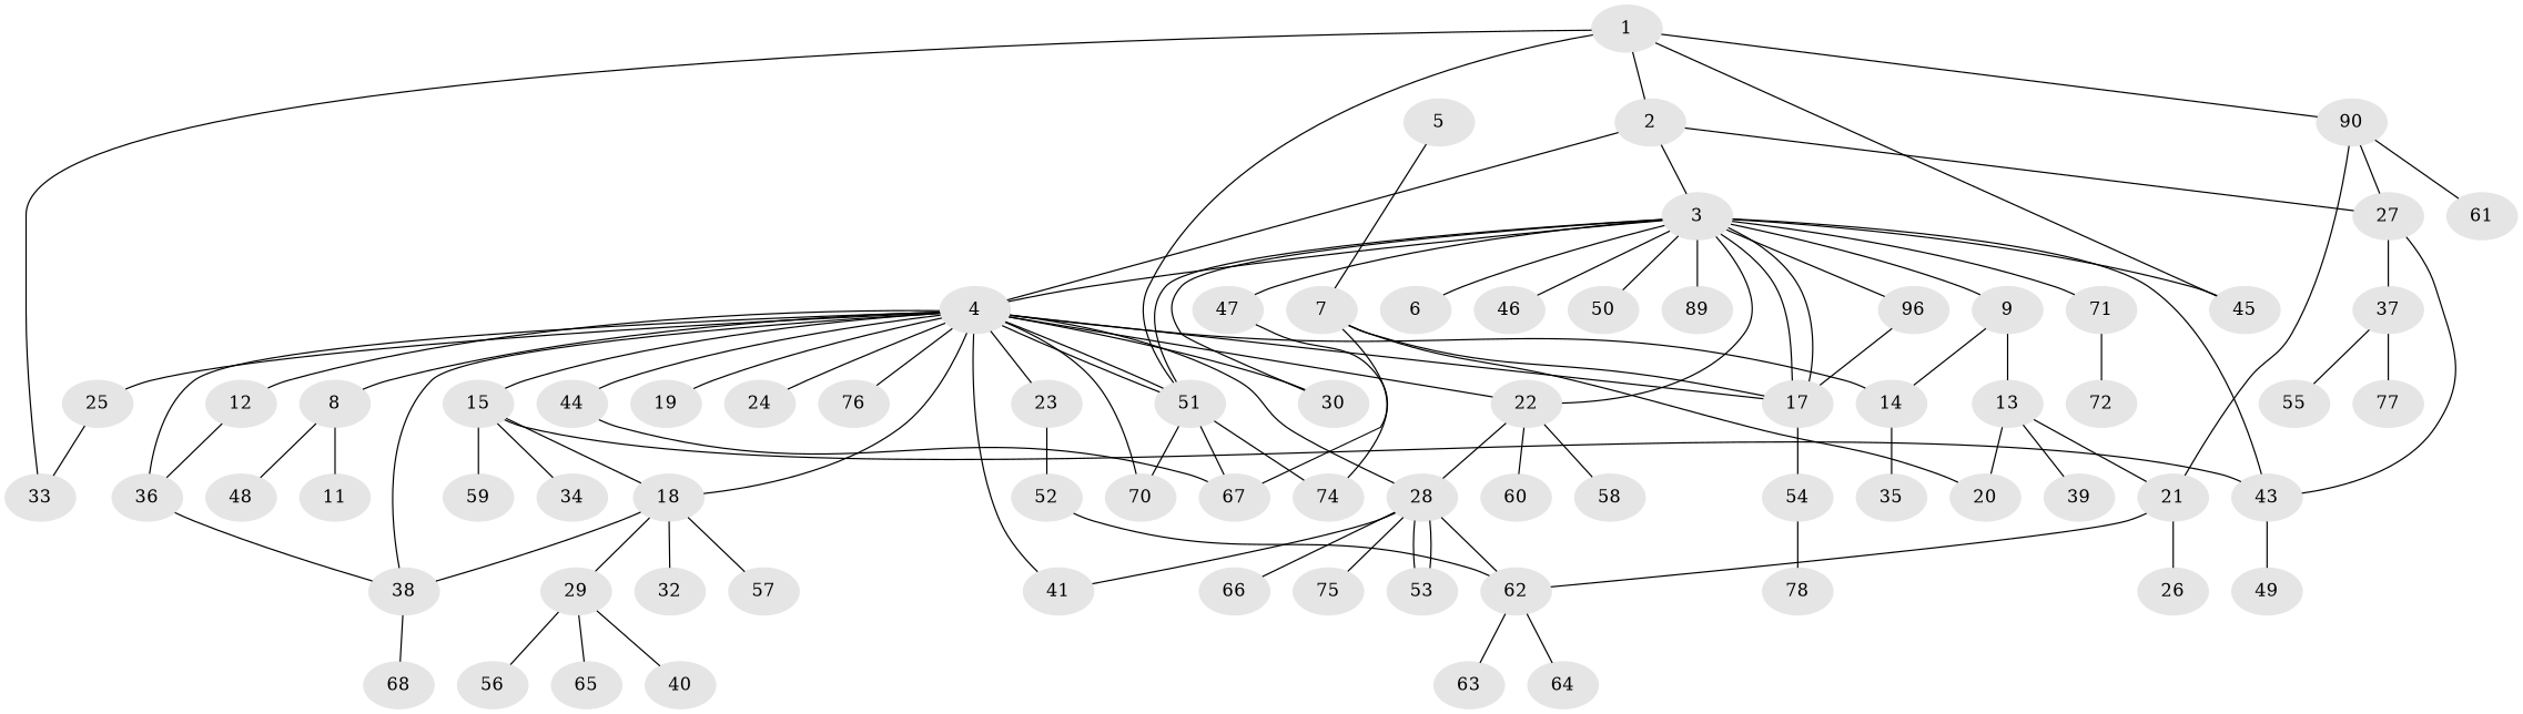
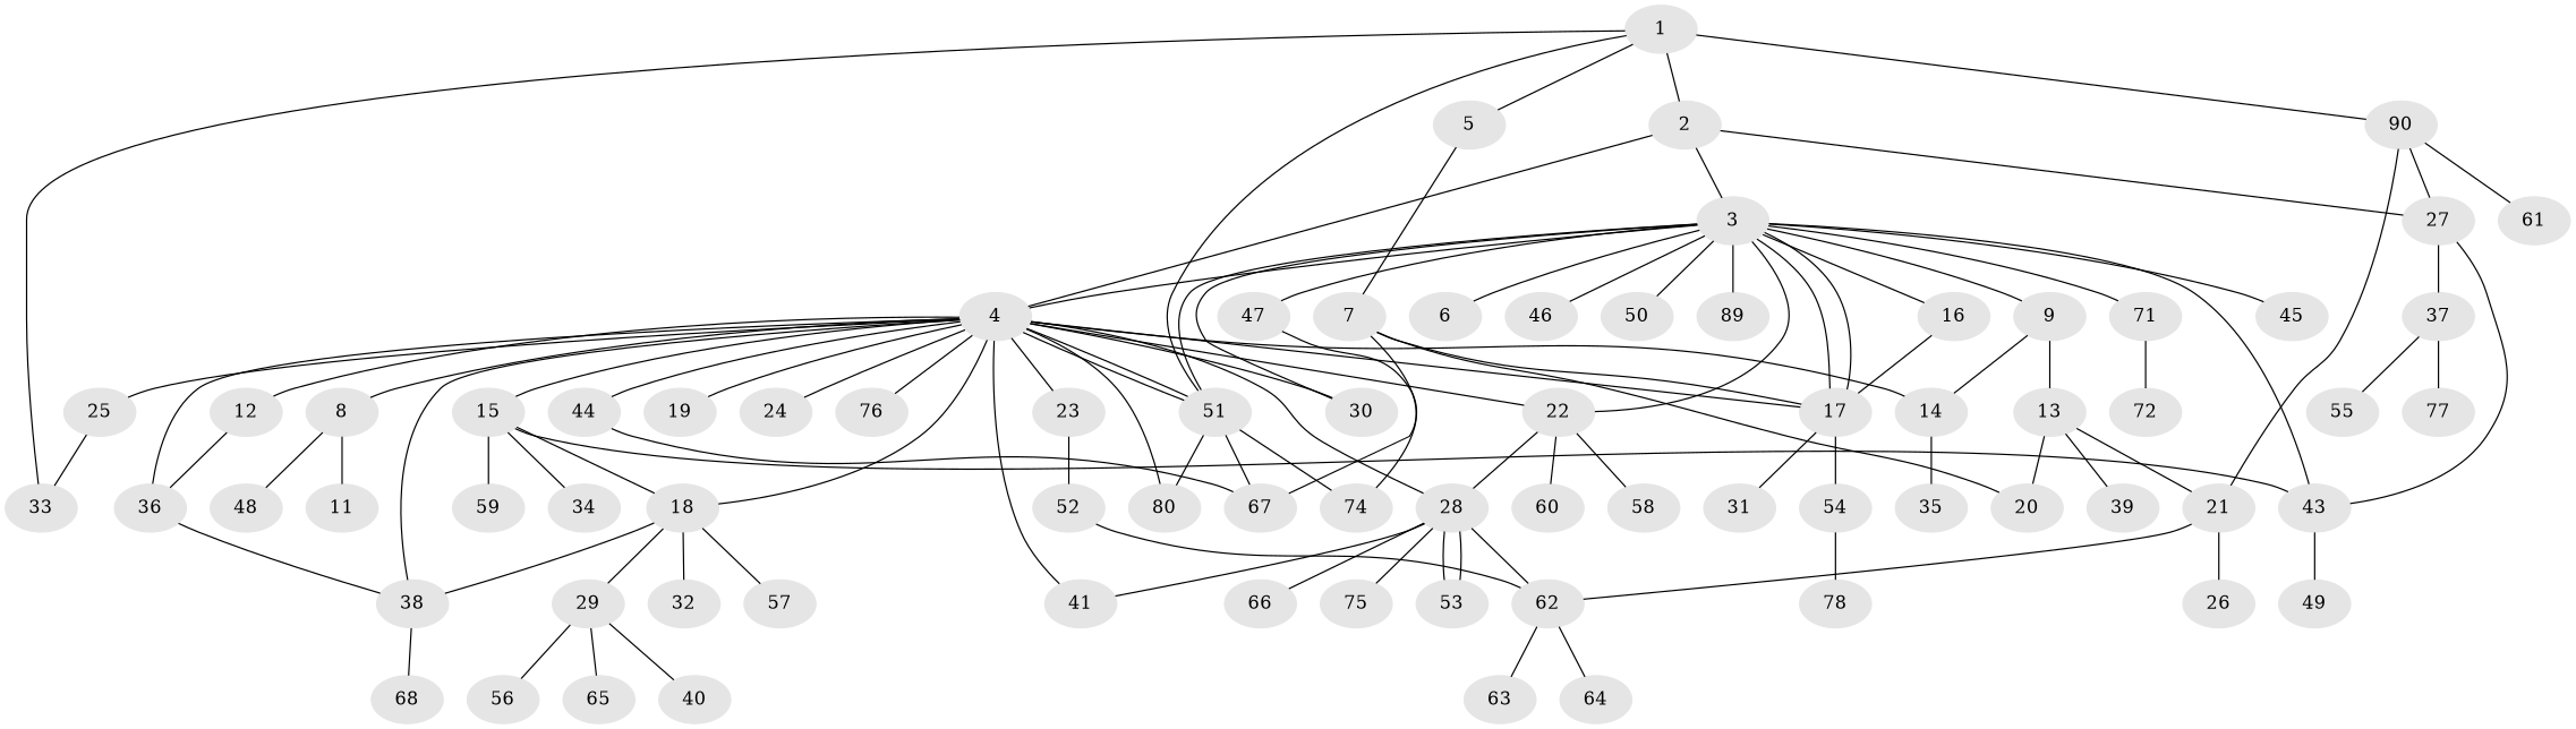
  graph {
    fontname="DejaVu Serif"
    node [color=gray90 fontname="DejaVu Serif" style=filled]
    edge [fontname="DejaVu Serif"]
    1
    2
    5
    n4 [label=90]
    51
    33
    3
    4
    27
    7
    21
    61
    25
-   70
+   70 [label=80]
    67
    74
    6
    9
-   16 [label=96]
+   16
    17
    22
    30
    43
    45
    46
    47
    50
    n28 [label=89]
    71
    8
    12
    14
    15
    18
    19
    23
    24
    28
    36
    38
    41
    44
    76
    37
    13
+   31
    54
    58
    60
    49
    72
    11
    48
    35
    34
    59
    29
    32
    57
    52
    62
    53
    66
    75
    68
    20
    39
    26
    n69 [label=78]
    40
    56
    65
    63
    64
    55
    77
    1 -- 2
-   1 -- 45
+   1 -- 5
    1 -- n4
    1 -- 51
    1 -- 33
    2 -- 3
    2 -- 4
    2 -- 27
    5 -- 7
    n4 -- 27
    n4 -- 21
    n4 -- 61
    51 -- 70
    51 -- 67
    51 -- 74
    3 -- 51
    3 -- 4
    3 -- 6
    3 -- 9
    3 -- 16
    3 -- 17
    3 -- 17
    3 -- 22
    3 -- 30
    3 -- 43
    3 -- 45
    3 -- 46
    3 -- 47
    3 -- 50
    3 -- n28
    3 -- 71
    4 -- 51
    4 -- 51
    4 -- 25
    4 -- 70
    4 -- 17
    4 -- 22
    4 -- 30
    4 -- 8
    4 -- 12
    4 -- 14
    4 -- 15
    4 -- 18
    4 -- 19
    4 -- 23
    4 -- 24
    4 -- 28
    4 -- 36
    4 -- 38
    4 -- 41
    4 -- 44
    4 -- 76
    27 -- 43
    27 -- 37
    7 -- 67
    7 -- 17
    7 -- 20
    21 -- 62
    21 -- 26
    25 -- 33
    9 -- 14
    9 -- 13
    16 -- 17
+   17 -- 31
    17 -- 54
    22 -- 28
    22 -- 58
    22 -- 60
    43 -- 49
    47 -- 74
    71 -- 72
    8 -- 11
    8 -- 48
    12 -- 36
    14 -- 35
    15 -- 43
    15 -- 18
    15 -- 34
    15 -- 59
    18 -- 38
    18 -- 29
    18 -- 32
    18 -- 57
    23 -- 52
    28 -- 41
    28 -- 62
    28 -- 53
    28 -- 53
    28 -- 66
    28 -- 75
    36 -- 38
    38 -- 68
    44 -- 67
    37 -- 55
    37 -- 77
    13 -- 21
    13 -- 20
    13 -- 39
    54 -- n69
    29 -- 40
    29 -- 56
    29 -- 65
    52 -- 62
    62 -- 63
    62 -- 64
  }
